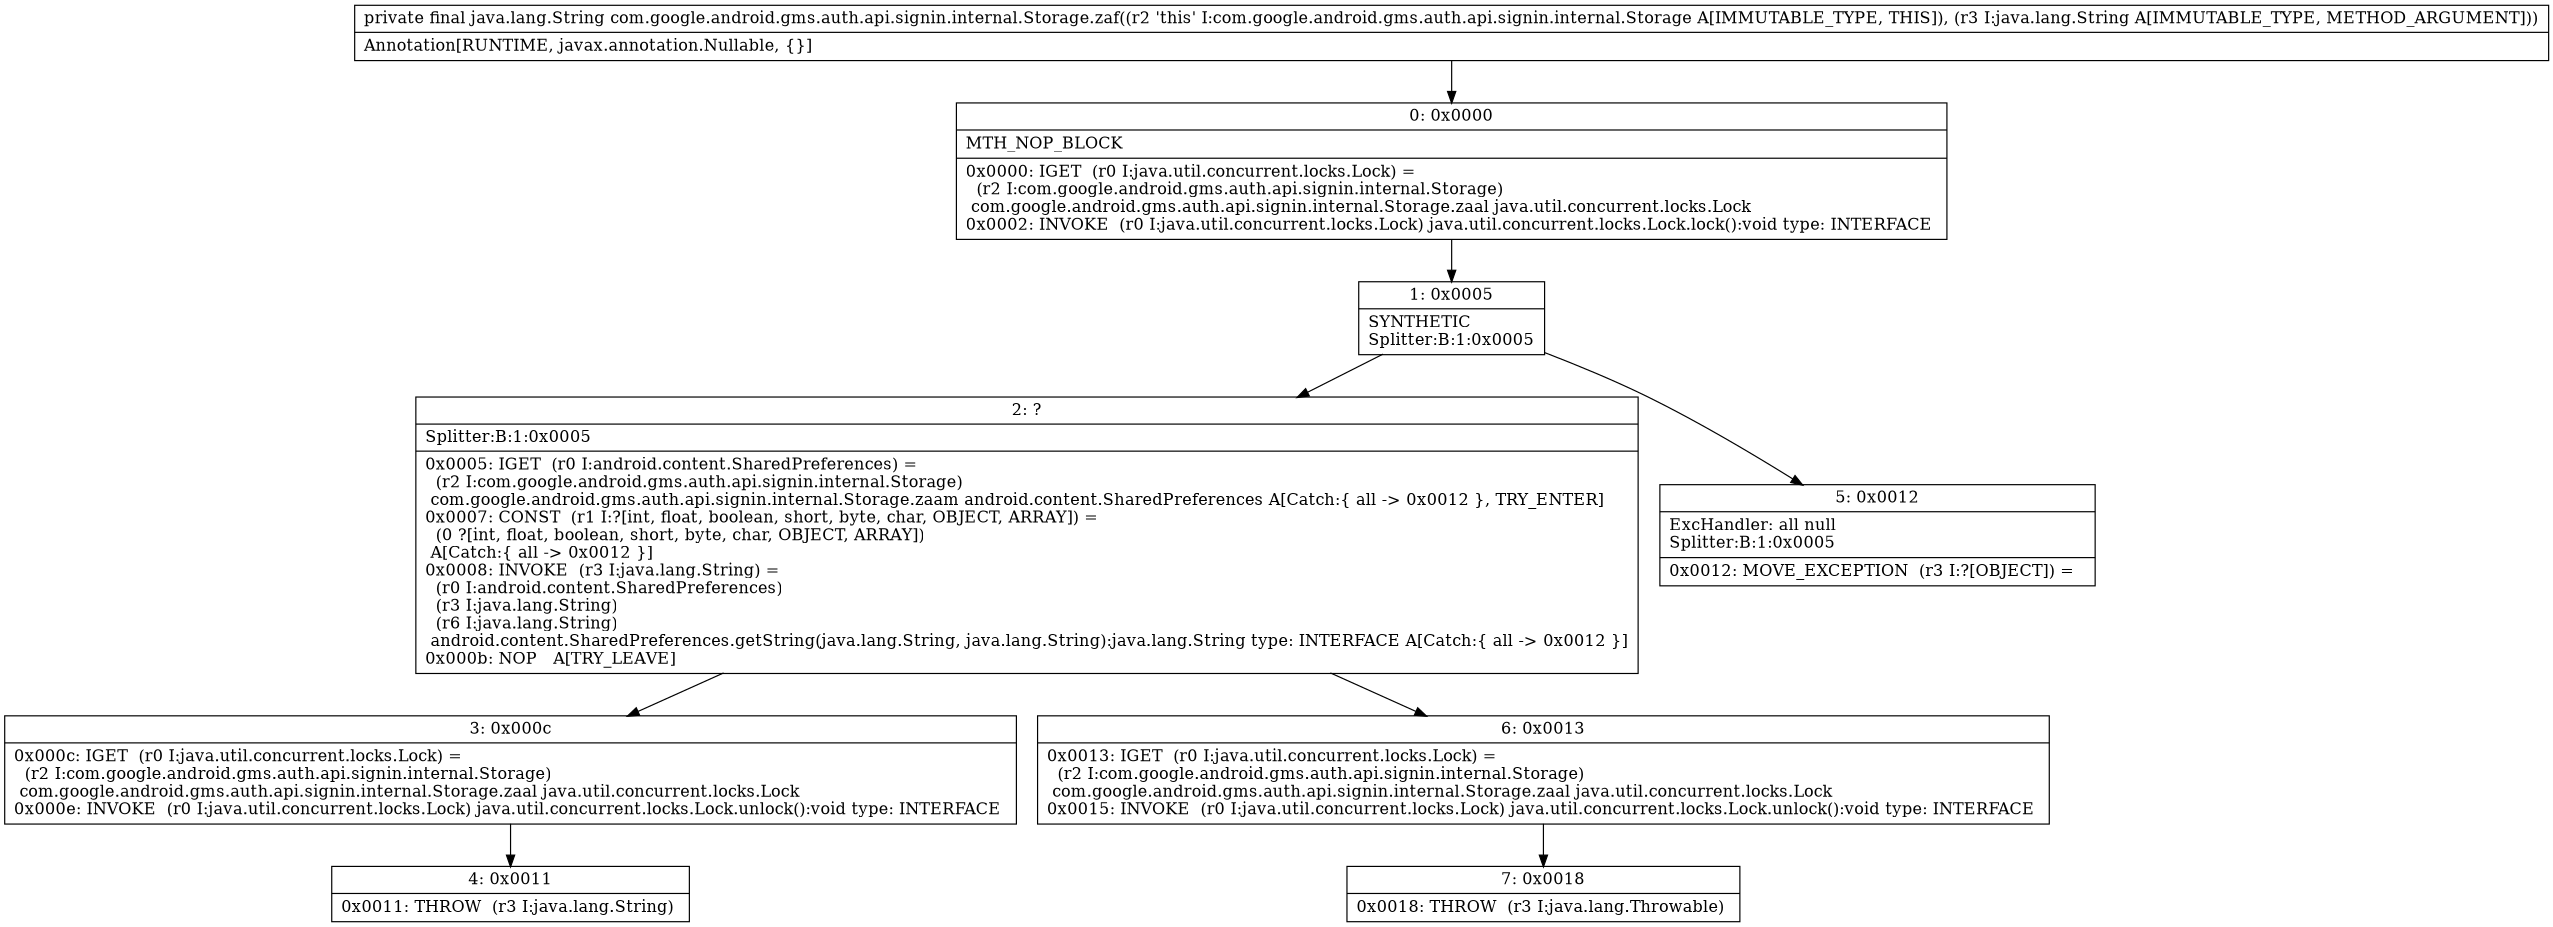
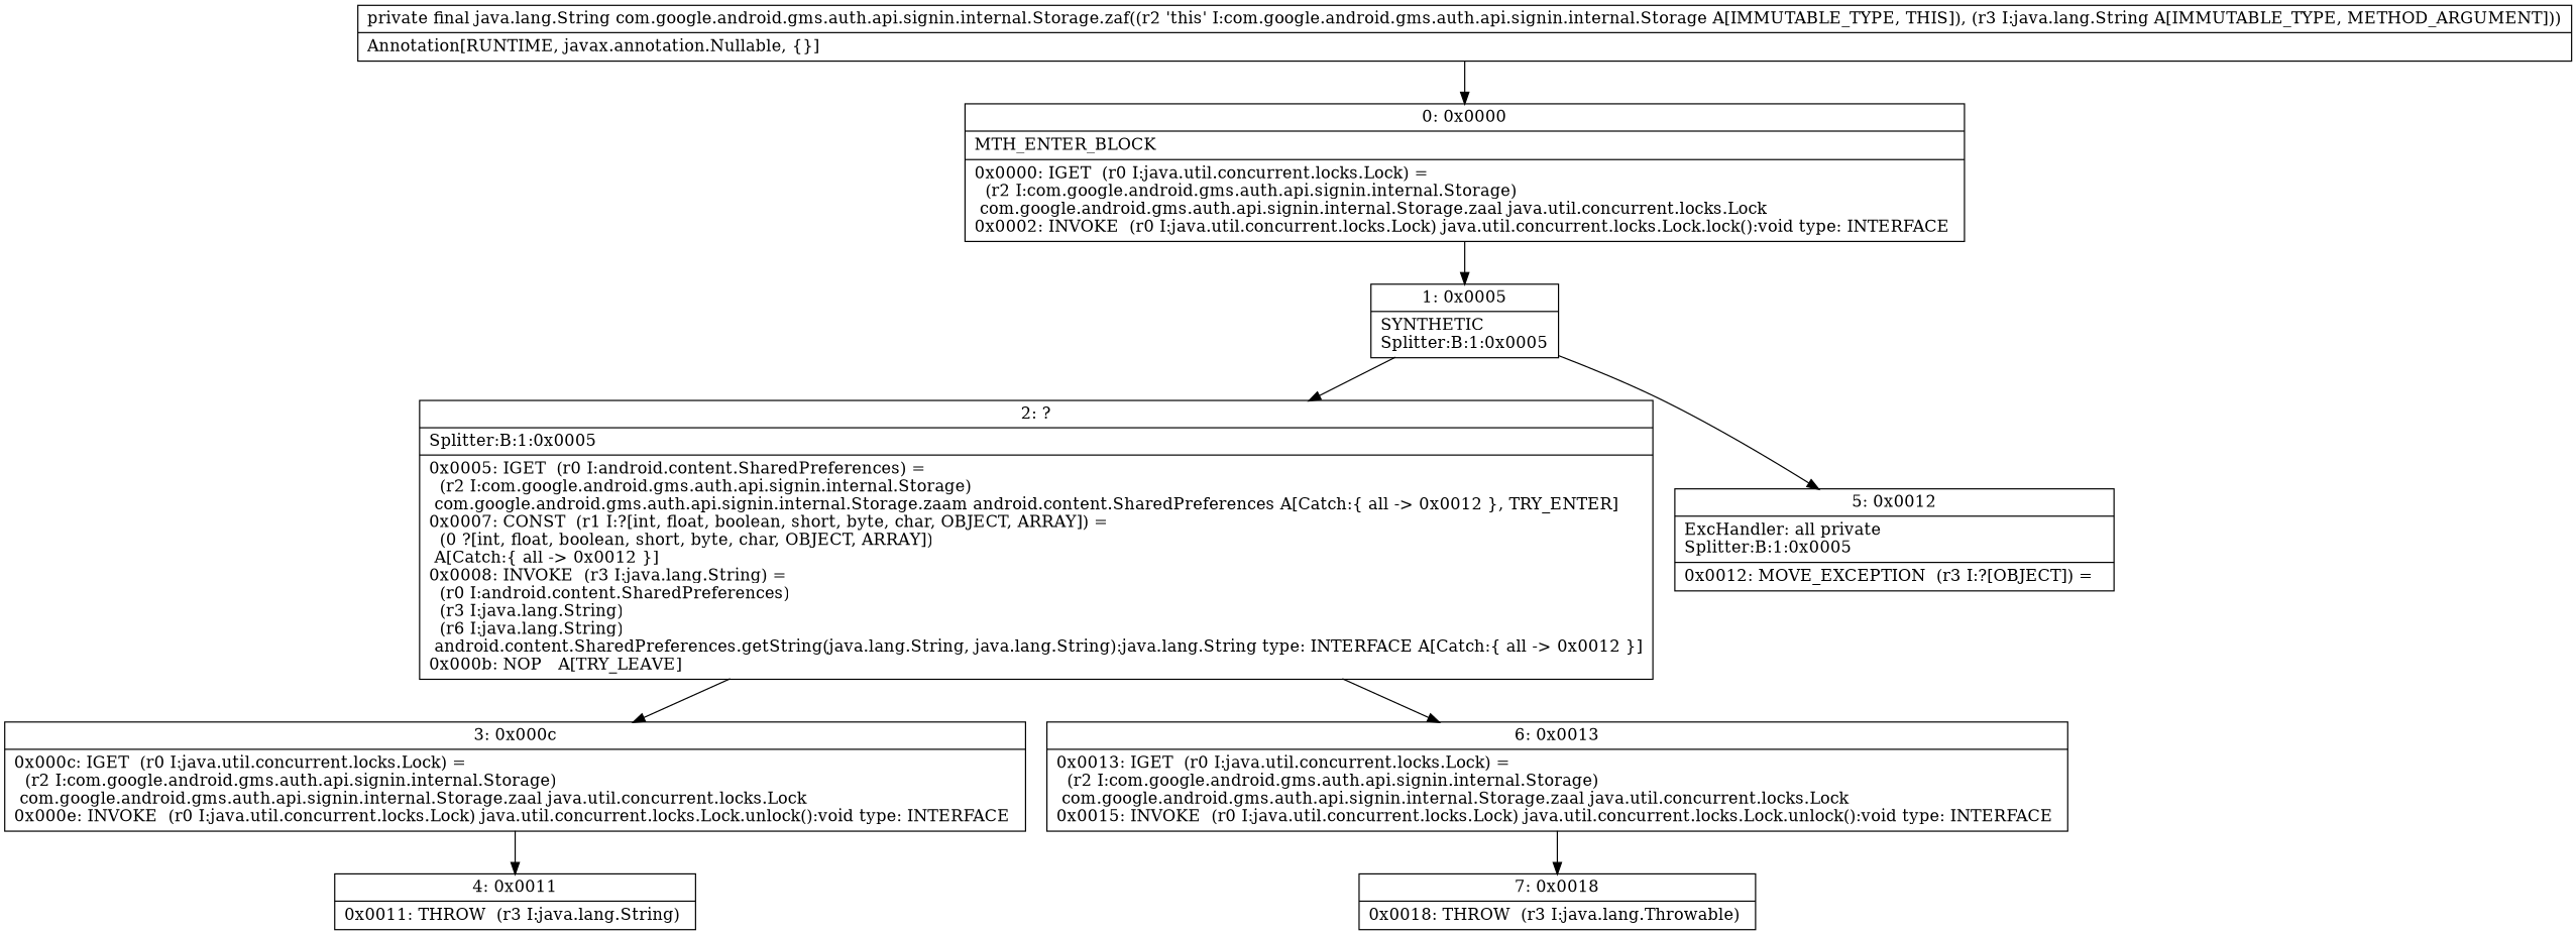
  digraph {
    node [shape=record]
-   n1 [label="{0\:\ 0x0000|MTH_NOP_BLOCK\l|0x0000: IGET  (r0 I:java.util.concurrent.locks.Lock) = \l  (r2 I:com.google.android.gms.auth.api.signin.internal.Storage)\l com.google.android.gms.auth.api.signin.internal.Storage.zaal java.util.concurrent.locks.Lock \l0x0002: INVOKE  (r0 I:java.util.concurrent.locks.Lock) java.util.concurrent.locks.Lock.lock():void type: INTERFACE \l}"]
+   n1 [label="{0\:\ 0x0000|MTH_ENTER_BLOCK\l|0x0000: IGET  (r0 I:java.util.concurrent.locks.Lock) = \l  (r2 I:com.google.android.gms.auth.api.signin.internal.Storage)\l com.google.android.gms.auth.api.signin.internal.Storage.zaal java.util.concurrent.locks.Lock \l0x0002: INVOKE  (r0 I:java.util.concurrent.locks.Lock) java.util.concurrent.locks.Lock.lock():void type: INTERFACE \l}"]
    n2 [label="{1\:\ 0x0005|SYNTHETIC\lSplitter:B:1:0x0005\l}"]
    n3 [label="{2\:\ ?|Splitter:B:1:0x0005\l|0x0005: IGET  (r0 I:android.content.SharedPreferences) = \l  (r2 I:com.google.android.gms.auth.api.signin.internal.Storage)\l com.google.android.gms.auth.api.signin.internal.Storage.zaam android.content.SharedPreferences A[Catch:\{ all \-\> 0x0012 \}, TRY_ENTER]\l0x0007: CONST  (r1 I:?[int, float, boolean, short, byte, char, OBJECT, ARRAY]) = \l  (0 ?[int, float, boolean, short, byte, char, OBJECT, ARRAY])\l A[Catch:\{ all \-\> 0x0012 \}]\l0x0008: INVOKE  (r3 I:java.lang.String) = \l  (r0 I:android.content.SharedPreferences)\l  (r3 I:java.lang.String)\l  (r6 I:java.lang.String)\l android.content.SharedPreferences.getString(java.lang.String, java.lang.String):java.lang.String type: INTERFACE A[Catch:\{ all \-\> 0x0012 \}]\l0x000b: NOP   A[TRY_LEAVE]\l}"]
-   n4 [label="{5\:\ 0x0012|ExcHandler: all null\lSplitter:B:1:0x0005\l|0x0012: MOVE_EXCEPTION  (r3 I:?[OBJECT]) =  \l}"]
+   n4 [label="{5\:\ 0x0012|ExcHandler: all private\lSplitter:B:1:0x0005\l|0x0012: MOVE_EXCEPTION  (r3 I:?[OBJECT]) =  \l}"]
    n5 [label="{3\:\ 0x000c|0x000c: IGET  (r0 I:java.util.concurrent.locks.Lock) = \l  (r2 I:com.google.android.gms.auth.api.signin.internal.Storage)\l com.google.android.gms.auth.api.signin.internal.Storage.zaal java.util.concurrent.locks.Lock \l0x000e: INVOKE  (r0 I:java.util.concurrent.locks.Lock) java.util.concurrent.locks.Lock.unlock():void type: INTERFACE \l}"]
    n6 [label="{6\:\ 0x0013|0x0013: IGET  (r0 I:java.util.concurrent.locks.Lock) = \l  (r2 I:com.google.android.gms.auth.api.signin.internal.Storage)\l com.google.android.gms.auth.api.signin.internal.Storage.zaal java.util.concurrent.locks.Lock \l0x0015: INVOKE  (r0 I:java.util.concurrent.locks.Lock) java.util.concurrent.locks.Lock.unlock():void type: INTERFACE \l}"]
    n7 [label="{4\:\ 0x0011|0x0011: THROW  (r3 I:java.lang.String) \l}"]
    n8 [label="{7\:\ 0x0018|0x0018: THROW  (r3 I:java.lang.Throwable) \l}"]
    n9 [label="{private final java.lang.String com.google.android.gms.auth.api.signin.internal.Storage.zaf((r2 'this' I:com.google.android.gms.auth.api.signin.internal.Storage A[IMMUTABLE_TYPE, THIS]), (r3 I:java.lang.String A[IMMUTABLE_TYPE, METHOD_ARGUMENT]))  | Annotation[RUNTIME, javax.annotation.Nullable, \{\}]\l}"]
    n1 -> n2
    n2 -> n3
    n2 -> n4
    n3 -> n5
    n3 -> n6
    n5 -> n7
    n6 -> n8
    n9 -> n1
  }
